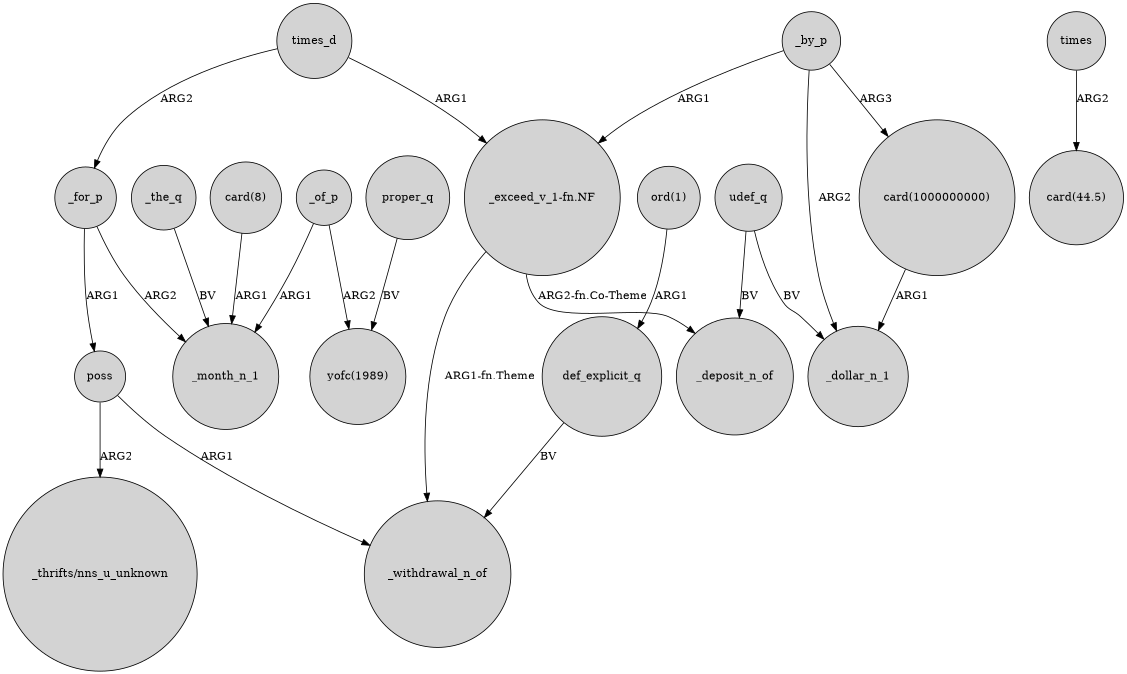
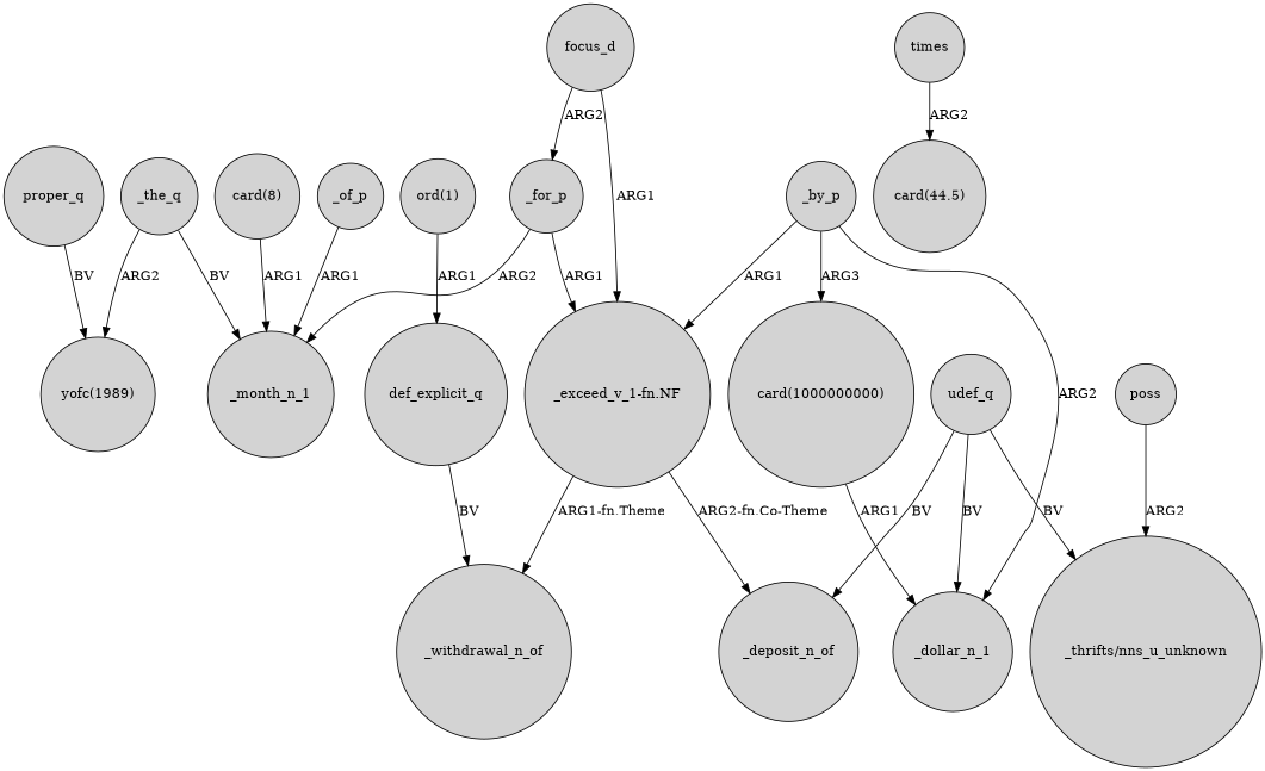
  digraph {
    node [shape=circle style=filled]
    _for_p
    _month_n_1
    "_exceed_v_1-fn.NF"
    _withdrawal_n_of
    _deposit_n_of
    _by_p
    _dollar_n_1
    "card(1000000000)"
    def_explicit_q
    udef_q
    "_thrifts/nns_u_unknown"
    poss
-   focus_d [label=times_d]
+   focus_d
    proper_q
    "yofc(1989)"
    times
    "card(44.5)"
    _the_q
    "card(8)"
    _of_p
    "ord(1)"
    _for_p -> _month_n_1 [label=ARG2]
-   _for_p -> poss [label=ARG1]
+   _for_p -> "_exceed_v_1-fn.NF" [label=ARG1]
    "_exceed_v_1-fn.NF" -> _withdrawal_n_of [label="ARG1-fn.Theme"]
    "_exceed_v_1-fn.NF" -> _deposit_n_of [label="ARG2-fn.Co-Theme"]
    _by_p -> "_exceed_v_1-fn.NF" [label=ARG1]
    _by_p -> _dollar_n_1 [label=ARG2]
    _by_p -> "card(1000000000)" [label=ARG3]
    "card(1000000000)" -> _dollar_n_1 [label=ARG1]
    def_explicit_q -> _withdrawal_n_of [label=BV]
    udef_q -> _deposit_n_of [label=BV]
    udef_q -> _dollar_n_1 [label=BV]
-   poss -> _withdrawal_n_of [label=ARG1]
+   udef_q -> "_thrifts/nns_u_unknown" [label=BV]
    poss -> "_thrifts/nns_u_unknown" [label=ARG2]
    focus_d -> _for_p [label=ARG2]
    focus_d -> "_exceed_v_1-fn.NF" [label=ARG1]
    proper_q -> "yofc(1989)" [label=BV]
    times -> "card(44.5)" [label=ARG2]
    _the_q -> _month_n_1 [label=BV]
    "card(8)" -> _month_n_1 [label=ARG1]
    _of_p -> _month_n_1 [label=ARG1]
-   _of_p -> "yofc(1989)" [label=ARG2]
+   _the_q -> "yofc(1989)" [label=ARG2]
    "ord(1)" -> def_explicit_q [label=ARG1]
  }
